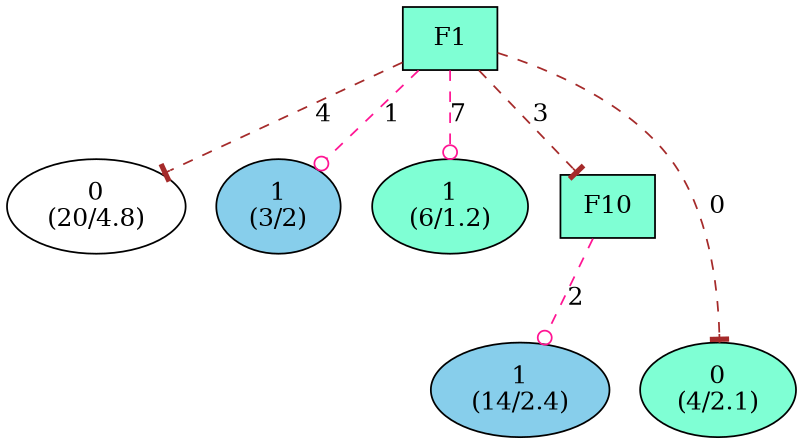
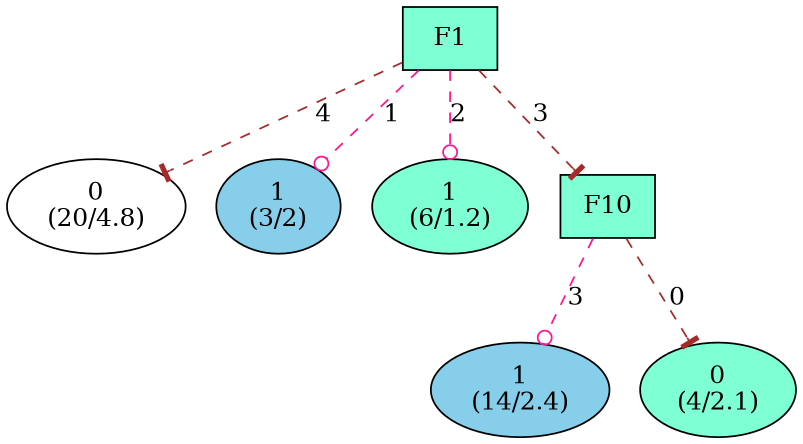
  digraph {
    node [fillcolor=aquamarine shape=ellipse style=filled]
    edge [arrowhead=tee color=brown style=dashed]
    n1 [label="F1\n" shape=box]
    n2 [fillcolor=white label="0\n(20/4.8)"]
    n3 [fillcolor=skyblue label="1\n(3/2)"]
    n4 [label="1\n(6/1.2)"]
    n5 [label="F10\n" shape=box]
    n6 [label="0\n(4/2.1)"]
    n7 [fillcolor=skyblue label="1\n(14/2.4)"]
    n1 -> n2 [label=4]
    n1 -> n3 [arrowhead=odot color=deeppink label=1]
-   n1 -> n4 [arrowhead=odot color=deeppink label=7]
+   n1 -> n4 [arrowhead=odot color=deeppink label=2]
    n1 -> n5 [label=3]
-   n1 -> n6 [label=0]
-   n5 -> n7 [arrowhead=odot color=deeppink label=2]
+   n5 -> n6 [label=0]
+   n5 -> n7 [arrowhead=odot color=deeppink label=3]
  }
